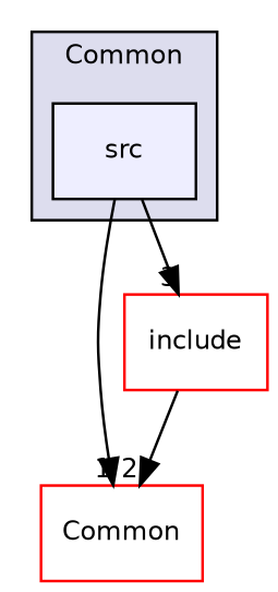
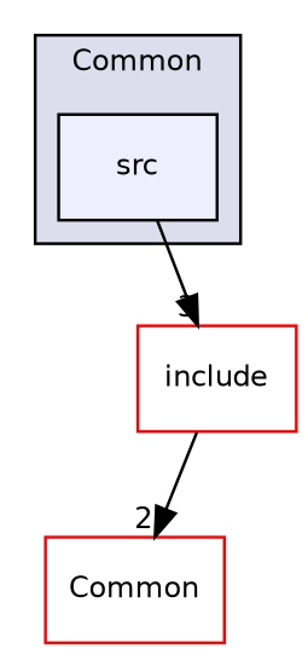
  digraph {
    compound=true
    node [fontname=Helvetica fontsize=10 shape=box color=red]
    edge [labeldistance=1.5 labelfontname=Helvetica labelfontsize=10]
    n1 [fillcolor="#eeeeff" label=src pencolor=black style=filled color=""]
    n2 [label=Common]
    n3 [label=include]
    subgraph cluster_1 {
      bgcolor="#ddddee"
      fontname=Helvetica
      fontsize=10
      label=Common
      pencolor=black
      n1
    }
-   n1 -> n2 [headlabel=1]
    n1 -> n3 [headlabel=3]
    n3 -> n2 [headlabel=2]
  }
